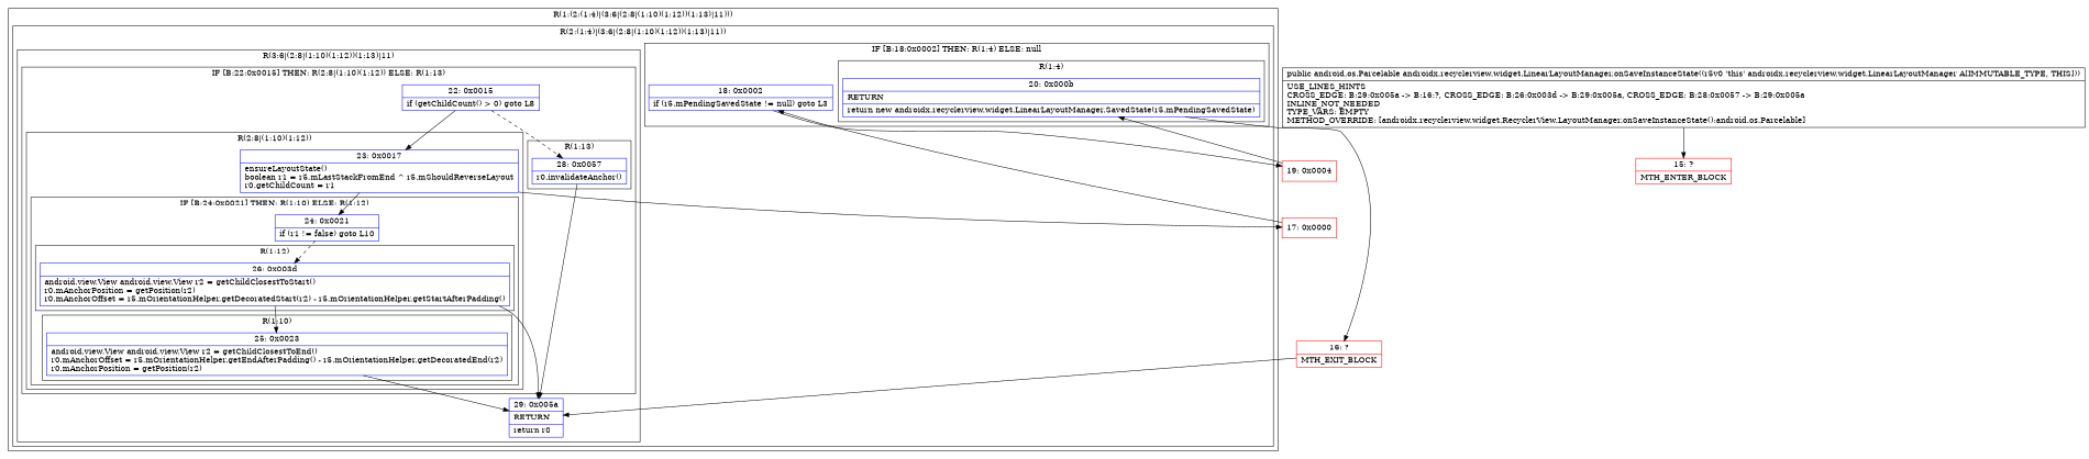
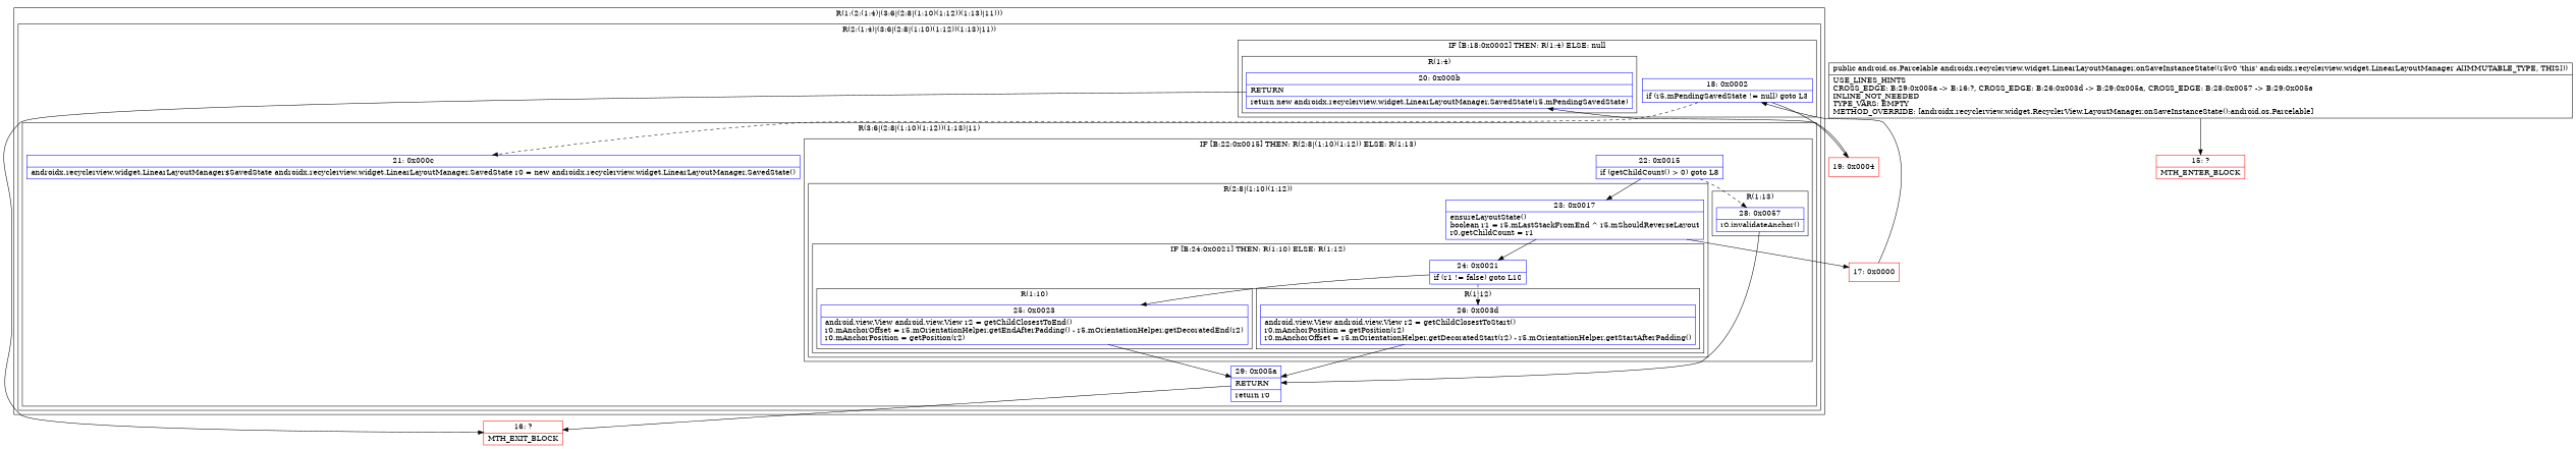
  digraph {
    node [color=blue shape=record]
    n1 [label="{20\:\ 0x000b|RETURN\l|return new androidx.recyclerview.widget.LinearLayoutManager.SavedState(r5.mPendingSavedState)\l}"]
    n2 [label="{18\:\ 0x0002|if (r5.mPendingSavedState != null) goto L3\l}"]
    n3 [label="{25\:\ 0x0023|android.view.View android.view.View r2 = getChildClosestToEnd()\lr0.mAnchorOffset = r5.mOrientationHelper.getEndAfterPadding() \- r5.mOrientationHelper.getDecoratedEnd(r2)\lr0.mAnchorPosition = getPosition(r2)\l}"]
    n4 [label="{26\:\ 0x003d|android.view.View android.view.View r2 = getChildClosestToStart()\lr0.mAnchorPosition = getPosition(r2)\lr0.mAnchorOffset = r5.mOrientationHelper.getDecoratedStart(r2) \- r5.mOrientationHelper.getStartAfterPadding()\l}"]
    n5 [label="{24\:\ 0x0021|if (r1 != false) goto L10\l}"]
    n6 [label="{23\:\ 0x0017|ensureLayoutState()\lboolean r1 = r5.mLastStackFromEnd ^ r5.mShouldReverseLayout\lr0.getChildCount = r1\l}"]
    n7 [label="{28\:\ 0x0057|r0.invalidateAnchor()\l}"]
    n8 [label="{22\:\ 0x0015|if (getChildCount() \> 0) goto L8\l}"]
+   n9 [label="{21\:\ 0x000c|androidx.recyclerview.widget.LinearLayoutManager$SavedState androidx.recyclerview.widget.LinearLayoutManager.SavedState r0 = new androidx.recyclerview.widget.LinearLayoutManager.SavedState()\l}"]
    n10 [label="{29\:\ 0x005a|RETURN\l|return r0\l}"]
    n11 [color=red label="{16\:\ ?|MTH_EXIT_BLOCK\l}"]
    n12 [color=red label="{19\:\ 0x0004}"]
    n13 [color=red label="{17\:\ 0x0000}"]
    n14 [color=red label="{15\:\ ?|MTH_ENTER_BLOCK\l}"]
    n15 [label="{public android.os.Parcelable androidx.recyclerview.widget.LinearLayoutManager.onSaveInstanceState((r5v0 'this' androidx.recyclerview.widget.LinearLayoutManager A[IMMUTABLE_TYPE, THIS]))  | USE_LINES_HINTS\lCROSS_EDGE: B:29:0x005a \-\> B:16:?, CROSS_EDGE: B:26:0x003d \-\> B:29:0x005a, CROSS_EDGE: B:28:0x0057 \-\> B:29:0x005a\lINLINE_NOT_NEEDED\lTYPE_VARS: EMPTY\lMETHOD_OVERRIDE: [androidx.recyclerview.widget.RecyclerView.LayoutManager.onSaveInstanceState():android.os.Parcelable]\l}" color=""]
    subgraph cluster_1 {
      label="R(1:(2:(1:4)|(3:6|(2:8|(1:10)(1:12))(1:13)|11)))"
      subgraph cluster_2 {
        label="R(2:(1:4)|(3:6|(2:8|(1:10)(1:12))(1:13)|11))"
        subgraph cluster_3 {
          label="IF [B:18:0x0002] THEN: R(1:4) ELSE: null"
          n2
          subgraph cluster_4 {
            label="R(1:4)"
            n1
          }
        }
        subgraph cluster_5 {
          label="R(3:6|(2:8|(1:10)(1:12))(1:13)|11)"
+         n9
          n10
          subgraph cluster_6 {
            label="IF [B:22:0x0015] THEN: R(2:8|(1:10)(1:12)) ELSE: R(1:13)"
            n8
            subgraph cluster_7 {
              label="R(2:8|(1:10)(1:12))"
              n6
              subgraph cluster_8 {
                label="IF [B:24:0x0021] THEN: R(1:10) ELSE: R(1:12)"
                n5
                subgraph cluster_9 {
                  label="R(1:10)"
                  n3
                }
                subgraph cluster_10 {
                  label="R(1:12)"
                  n4
                }
              }
            }
            subgraph cluster_11 {
              label="R(1:13)"
              n7
            }
          }
        }
      }
    }
    n1 -> n11
+   n2 -> n9 [style=dashed]
    n2 -> n12
    n3 -> n10
    n4 -> n10
-   n4 -> n3
+   n5 -> n3
    n5 -> n4 [style=dashed]
    n6 -> n5
    n6 -> n13
    n7 -> n10
    n8 -> n6
    n8 -> n7 [style=dashed]
-   n11 -> n10
+   n10 -> n11
    n12 -> n1
    n13 -> n2
    n15 -> n14
  }
